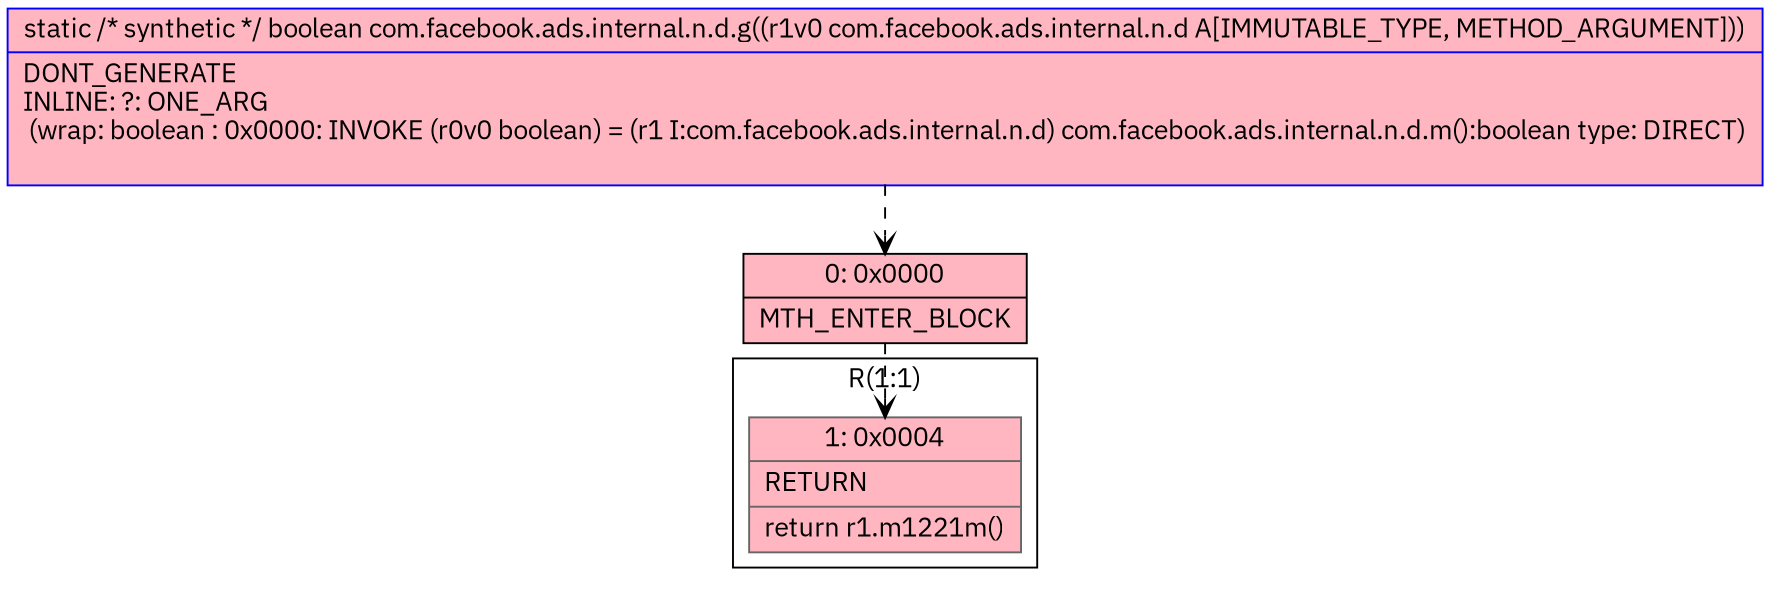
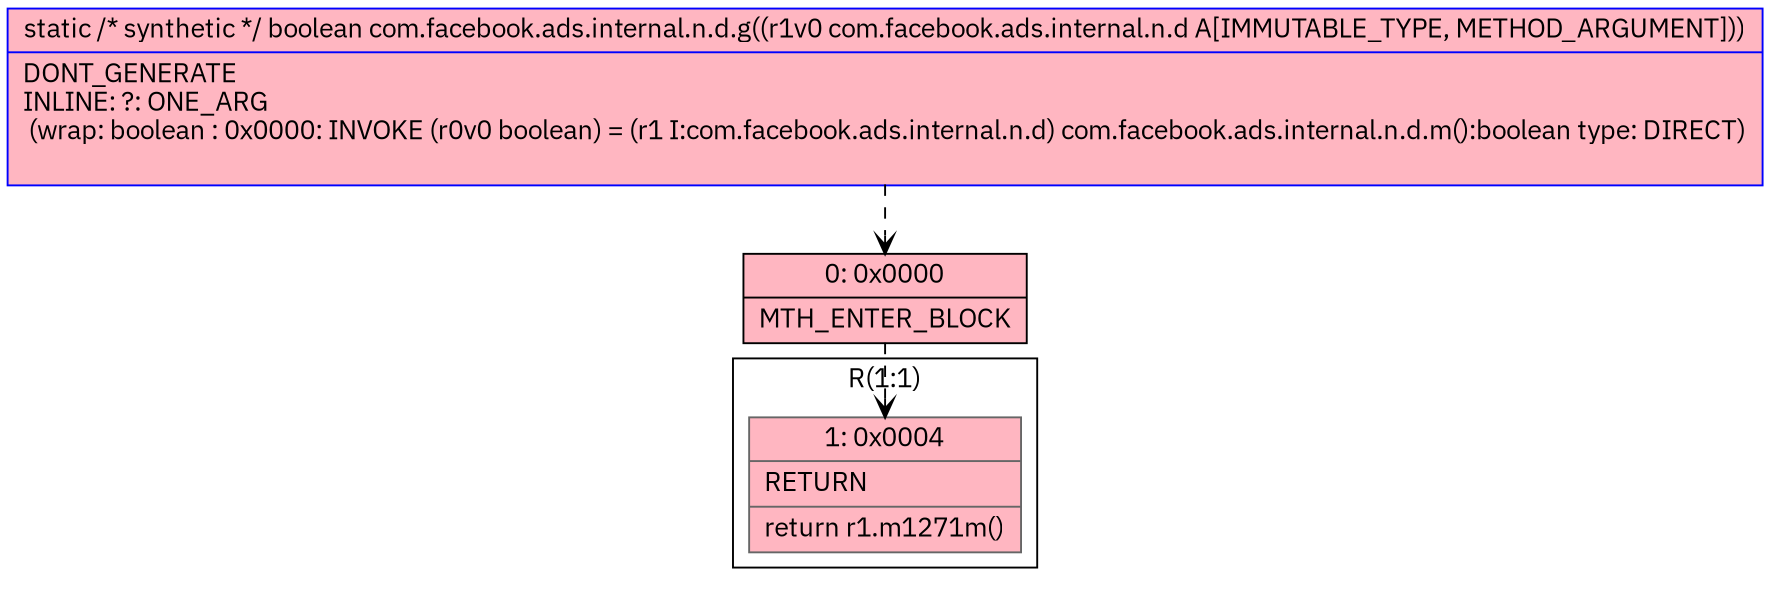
  digraph {
    fontname="IBM Plex Sans"
    node [shape=record style=filled fillcolor=lightpink fontname="IBM Plex Sans"]
    edge [style=dashed arrowhead=vee fontname="IBM Plex Sans"]
-   n1 [color=gray40 label="{1\:\ 0x0004|RETURN\l|return r1.m1221m()\l}"]
+   n1 [color=gray40 label="{1\:\ 0x0004|RETURN\l|return r1.m1271m()\l}"]
    n2 [color=black label="{0\:\ 0x0000|MTH_ENTER_BLOCK\l}"]
    n3 [label="{static \/* synthetic *\/ boolean com.facebook.ads.internal.n.d.g((r1v0 com.facebook.ads.internal.n.d A[IMMUTABLE_TYPE, METHOD_ARGUMENT]))  | DONT_GENERATE\lINLINE: ?: ONE_ARG  \l  (wrap: boolean : 0x0000: INVOKE  (r0v0 boolean) = (r1 I:com.facebook.ads.internal.n.d) com.facebook.ads.internal.n.d.m():boolean type: DIRECT)\l\l}" color=blue]
    subgraph cluster_1 {
      label="R(1:1)"
      n1
    }
    n2 -> n1
    n3 -> n2
  }
